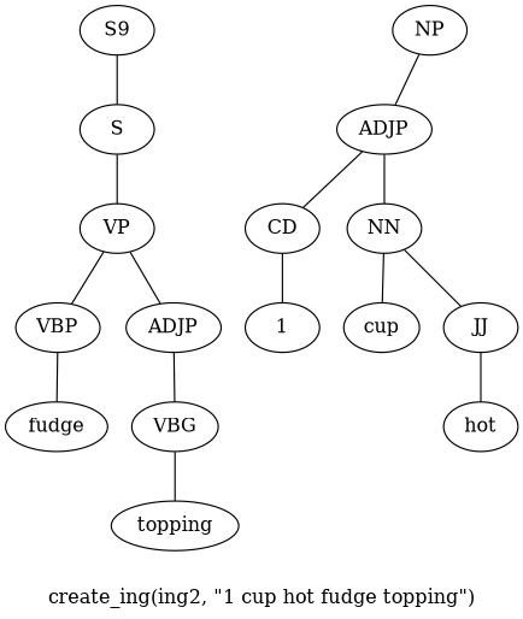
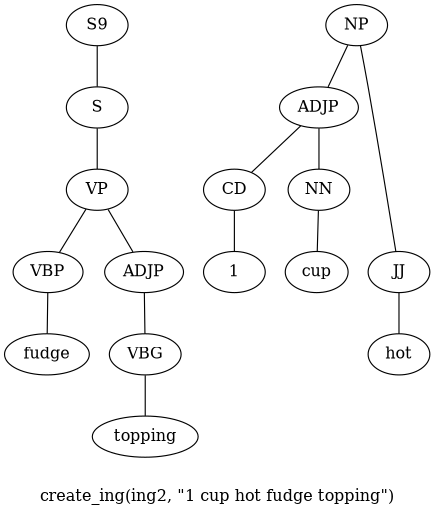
  graph {
    label="create_ing(ing2, \"1 cup hot fudge topping\")"
    n1 [label=S9]
    n2 [label=S]
    n3 [label=VP]
    n4 [label=NP]
    n5 [label=ADJP]
    n6 [label=JJ]
    n7 [label=VBP]
    n8 [label=ADJP]
    n9 [label=CD]
    n10 [label=NN]
    n11 [label=hot]
    n12 [label=1]
    n13 [label=cup]
    n14 [label=fudge]
    n15 [label=VBG]
    n16 [label=topping]
    n1 -- n2
    n2 -- n3
    n3 -- n7
    n3 -- n8
    n4 -- n5
-   n10 -- n6
+   n4 -- n6
    n5 -- n9
    n5 -- n10
    n6 -- n11
    n7 -- n14
    n8 -- n15
    n9 -- n12
    n10 -- n13
    n15 -- n16
  }
